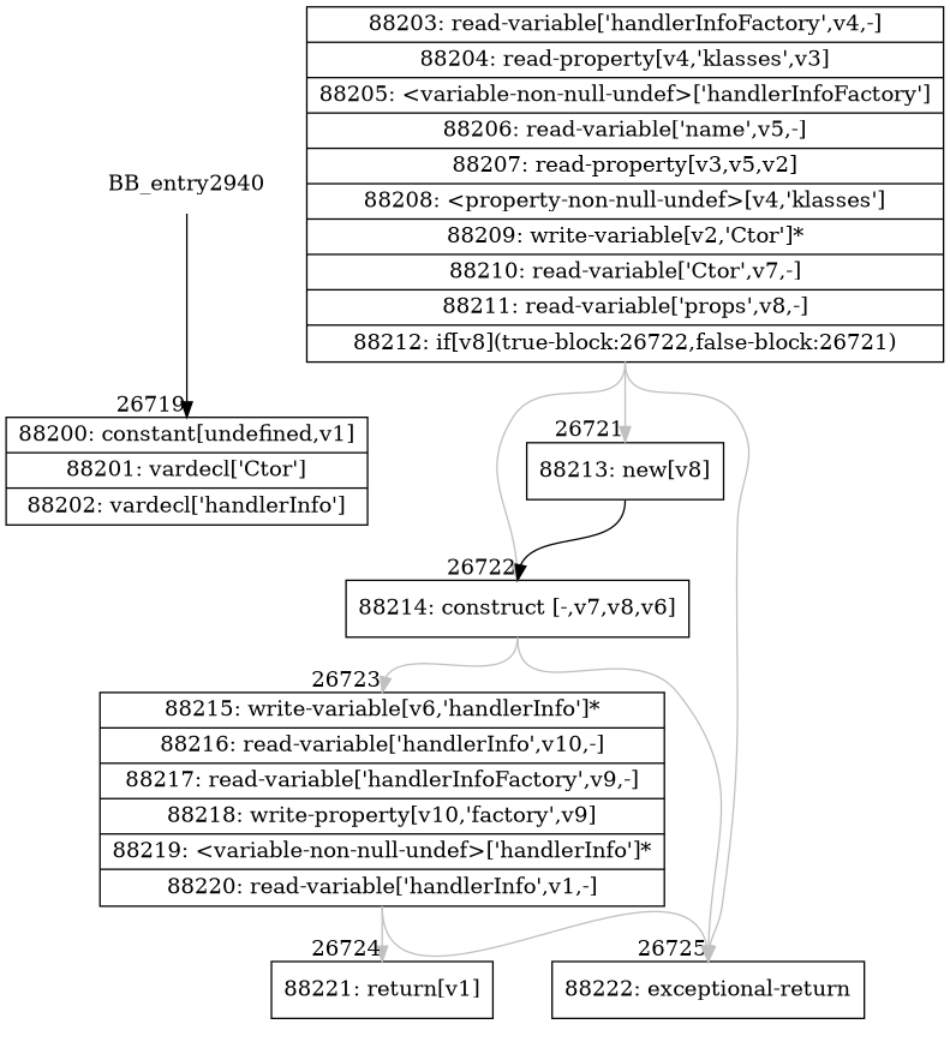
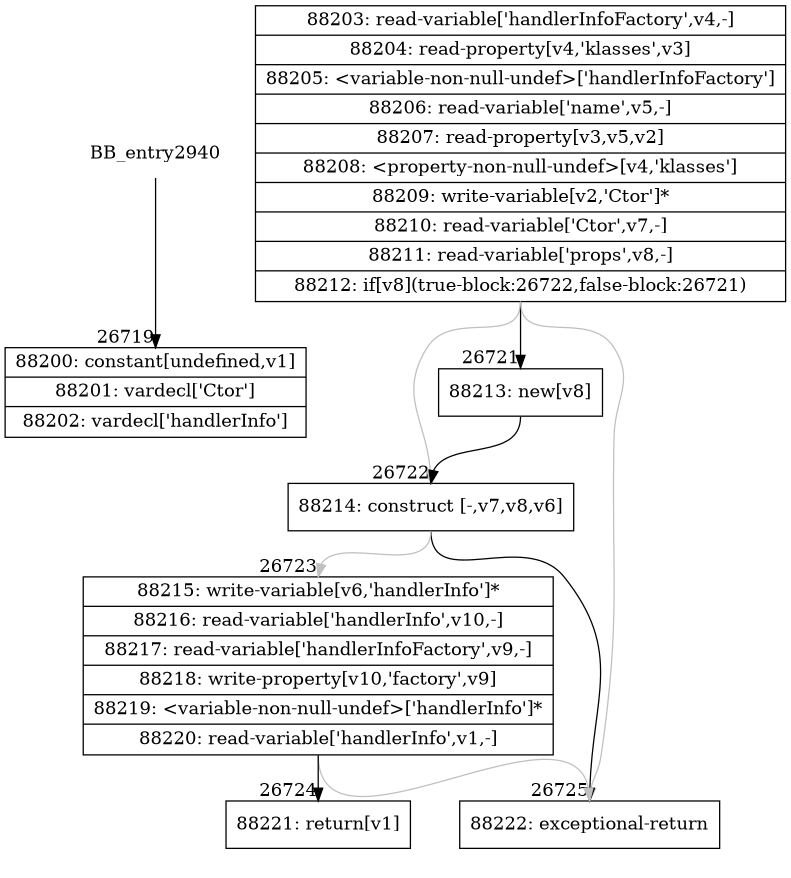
  digraph {
    rankdir=TD
    node [shape=record]
    edge [headport=n tailport=s color=gray]
    n1 [label=BB_entry2940 shape=none]
    n2 [label="{88200: constant[undefined,v1]|88201: vardecl['Ctor']|88202: vardecl['handlerInfo']}"]
    n3 [label="{88203: read-variable['handlerInfoFactory',v4,-]|88204: read-property[v4,'klasses',v3]|88205: \<variable-non-null-undef\>['handlerInfoFactory']|88206: read-variable['name',v5,-]|88207: read-property[v3,v5,v2]|88208: \<property-non-null-undef\>[v4,'klasses']|88209: write-variable[v2,'Ctor']*|88210: read-variable['Ctor',v7,-]|88211: read-variable['props',v8,-]|88212: if[v8](true-block:26722,false-block:26721)}"]
    n4 [label="{88214: construct [-,v7,v8,v6]}"]
    n5 [label="{88213: new[v8]}"]
    n6 [label="{88222: exceptional-return}"]
    n7 [label="{88215: write-variable[v6,'handlerInfo']*|88216: read-variable['handlerInfo',v10,-]|88217: read-variable['handlerInfoFactory',v9,-]|88218: write-property[v10,'factory',v9]|88219: \<variable-non-null-undef\>['handlerInfo']*|88220: read-variable['handlerInfo',v1,-]}"]
    n8 [label="{88221: return[v1]}"]
    n1 -> n2 [headlabel="    26719" color=""]
    n3 -> n4 [headlabel="      26722"]
-   n3 -> n5 [headlabel="      26721"]
+   n3 -> n5 [headlabel="      26721" color=""]
    n3 -> n6 [headlabel="      26725"]
-   n4 -> n6
+   n4 -> n6 [color=black]
    n4 -> n7 [headlabel="      26723"]
    n5 -> n4 [color=""]
    n7 -> n6
-   n7 -> n8 [headlabel="      26724"]
+   n7 -> n8 [headlabel="      26724" color=""]
  }
